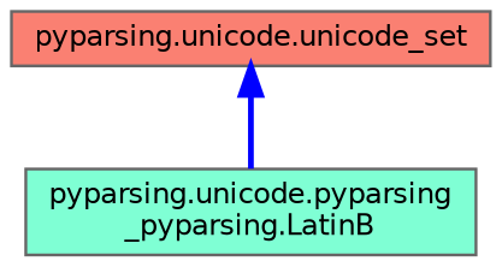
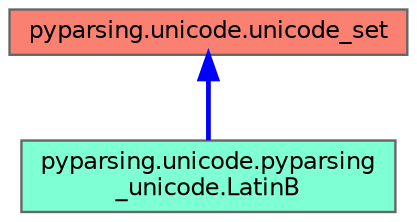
  digraph {
    node [color=gray40 fontname=Helvetica fontsize=10 shape=box style=filled]
-   n1 [fillcolor=aquamarine fontcolor=black height=0.2 label="pyparsing.unicode.pyparsing\l_pyparsing.LatinB" width=0.4]
+   n1 [fillcolor=aquamarine fontcolor=black height=0.2 label="pyparsing.unicode.pyparsing\l_unicode.LatinB" width=0.4]
    n2 [fillcolor=salmon height=0.2 label="pyparsing.unicode.unicode_set" width=0.4]
    n2 -> n1 [color=blue dir=back fontname=Helvetica fontsize=10 labelfontname=Helvetica labelfontsize=10 style=bold]
  }
